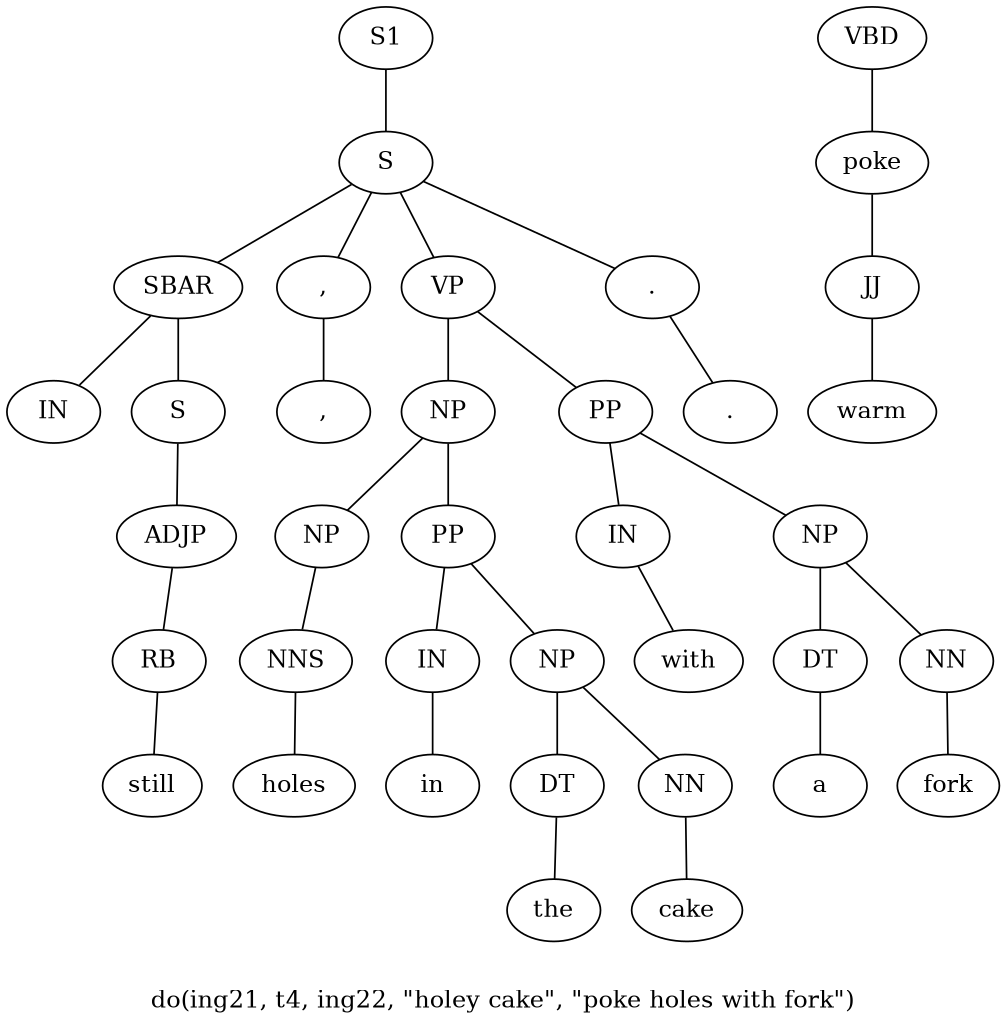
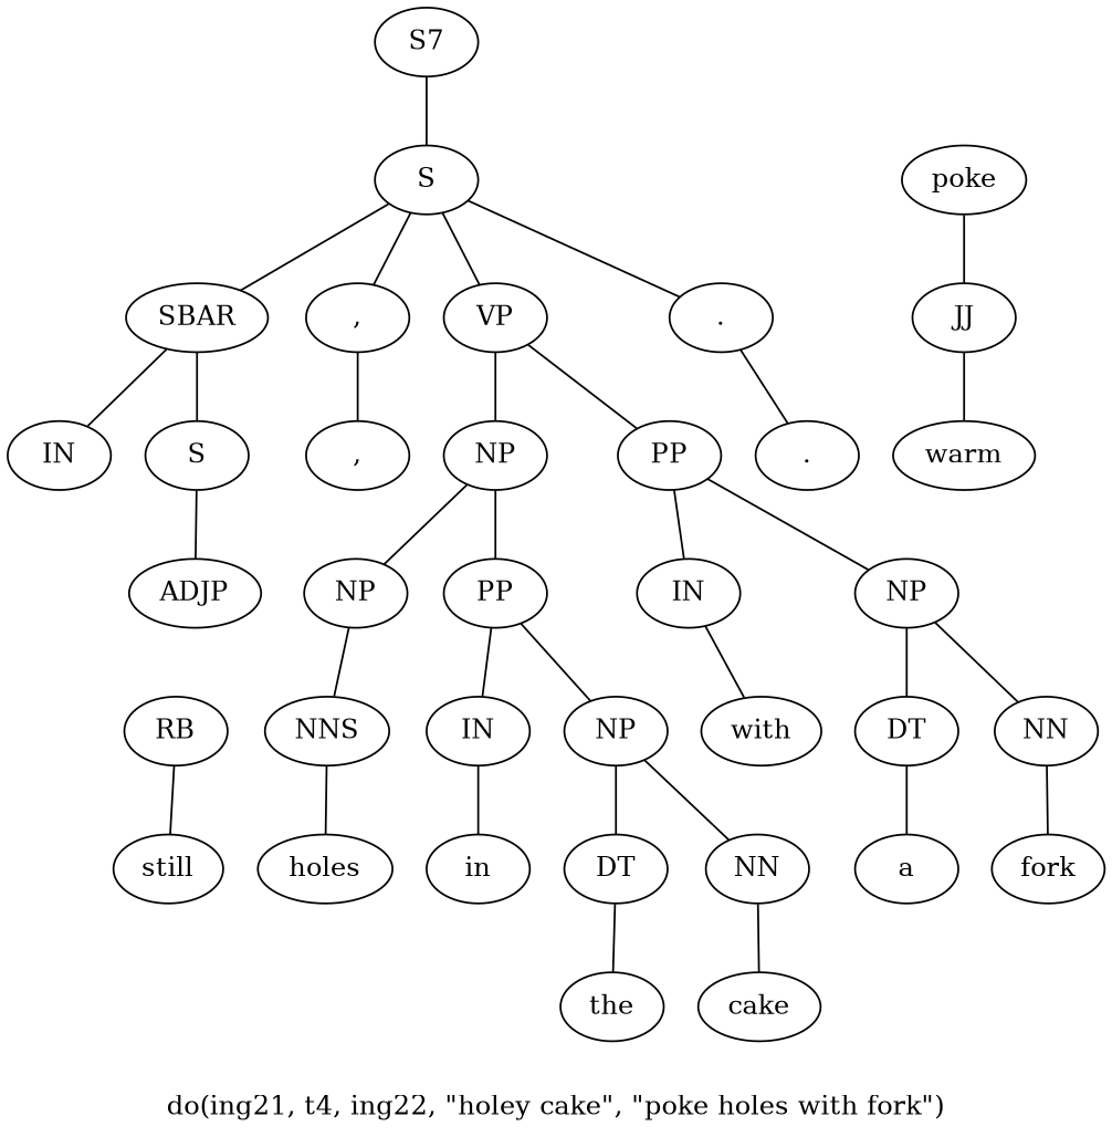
  graph {
    fontname="DejaVu Serif"
    label="do(ing21, t4, ing22, \"holey cake\", \"poke holes with fork\")"
    node [fontname="DejaVu Serif"]
    edge [fontname="DejaVu Serif"]
-   n1 [label=S1]
+   n1 [label=S7]
    n2 [label=S]
    n3 [label=SBAR]
    n4 [label=","]
    n5 [label=VP]
    n6 [label="."]
    n7 [label=IN]
    n8 [label=S]
    n9 [label=","]
    n10 [label=NP]
    n11 [label=PP]
    n12 [label="."]
    n13 [label=ADJP]
    n14 [label=RB]
    n15 [label=still]
    n16 [label=JJ]
    n17 [label=warm]
-   n18 [label=VBD]
    n19 [label=poke]
    n20 [label=NP]
    n21 [label=PP]
    n22 [label=IN]
    n23 [label=NP]
    n24 [label=NNS]
    n25 [label=IN]
    n26 [label=NP]
    n27 [label=holes]
    n28 [label=in]
    n29 [label=DT]
    n30 [label=NN]
    n31 [label=the]
    n32 [label=cake]
    n33 [label=with]
    n34 [label=DT]
    n35 [label=NN]
    n36 [label=a]
    n37 [label=fork]
    n1 -- n2
    n2 -- n3
    n2 -- n4
    n2 -- n5
    n2 -- n6
    n3 -- n7
    n3 -- n8
    n4 -- n9
    n5 -- n10
    n5 -- n11
    n6 -- n12
    n8 -- n13
    n10 -- n20
    n10 -- n21
    n11 -- n22
    n11 -- n23
-   n13 -- n14
    n14 -- n15
    n16 -- n17
-   n18 -- n19
    n19 -- n16
    n20 -- n24
    n21 -- n25
    n21 -- n26
    n22 -- n33
    n23 -- n34
    n23 -- n35
    n24 -- n27
    n25 -- n28
    n26 -- n29
    n26 -- n30
    n29 -- n31
    n30 -- n32
    n34 -- n36
    n35 -- n37
  }
